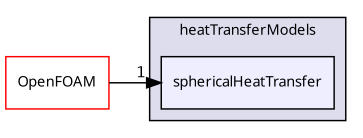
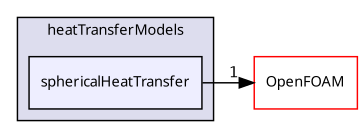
  digraph {
    compound=true
    rankdir=LR
    fontname="Noto Sans"
    node [fontname="Noto Sans" fontsize=10 shape=box]
    n1 [fillcolor="#eeeeff" label=sphericalHeatTransfer pencolor=black style=filled]
    n2 [color=red label=OpenFOAM]
    subgraph cluster_1 {
      bgcolor="#ddddee"
      fontsize=10
      label=heatTransferModels
      pencolor=black
      n1
    }
-   n2 -> n1 [headlabel=1 labeldistance=1.5 labelfontname=Helvetica labelfontsize=10 fontname="Noto Sans"]
+   n1 -> n2 [headlabel=1 labeldistance=1.5 labelfontname=Helvetica labelfontsize=10 fontname="Noto Sans"]
  }
